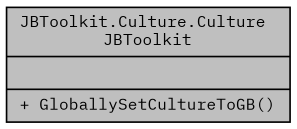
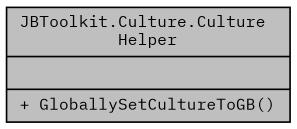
  digraph {
    fontname="IBM Plex Mono"
-   n1 [color=black fillcolor=grey75 fontcolor=black fontname="IBM Plex Mono" fontsize=10 height=0.2 label="{JBToolkit.Culture.Culture\lJBToolkit\n||+ GloballySetCultureToGB()\l}" shape=record style=filled width=0.4]
+   n1 [color=black fillcolor=grey75 fontcolor=black fontname="IBM Plex Mono" fontsize=10 height=0.2 label="{JBToolkit.Culture.Culture\lHelper\n||+ GloballySetCultureToGB()\l}" shape=record style=filled width=0.4]
  }
